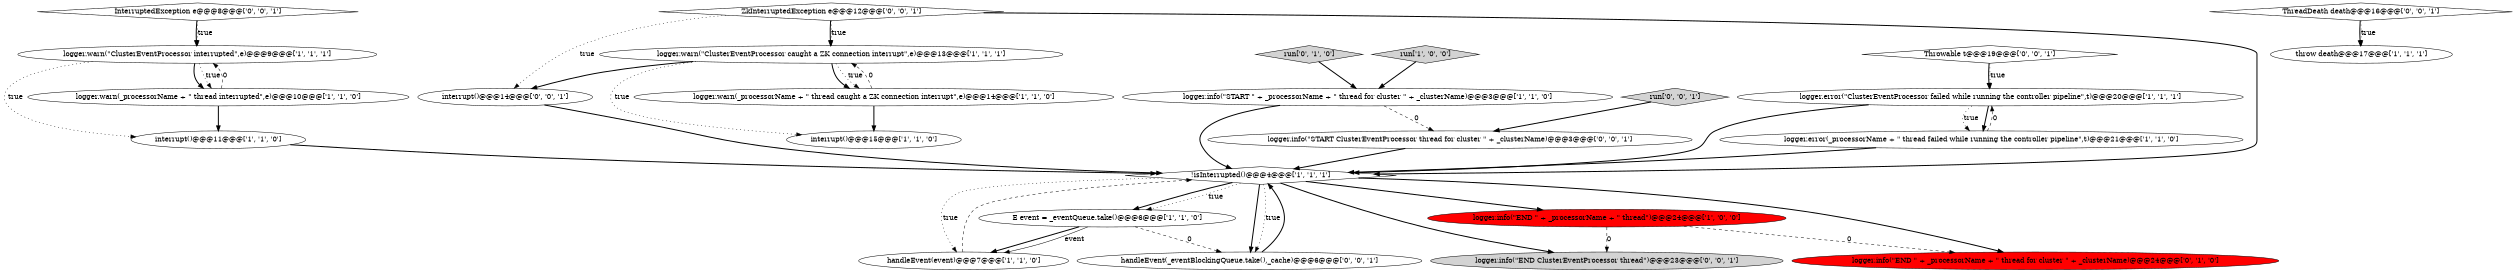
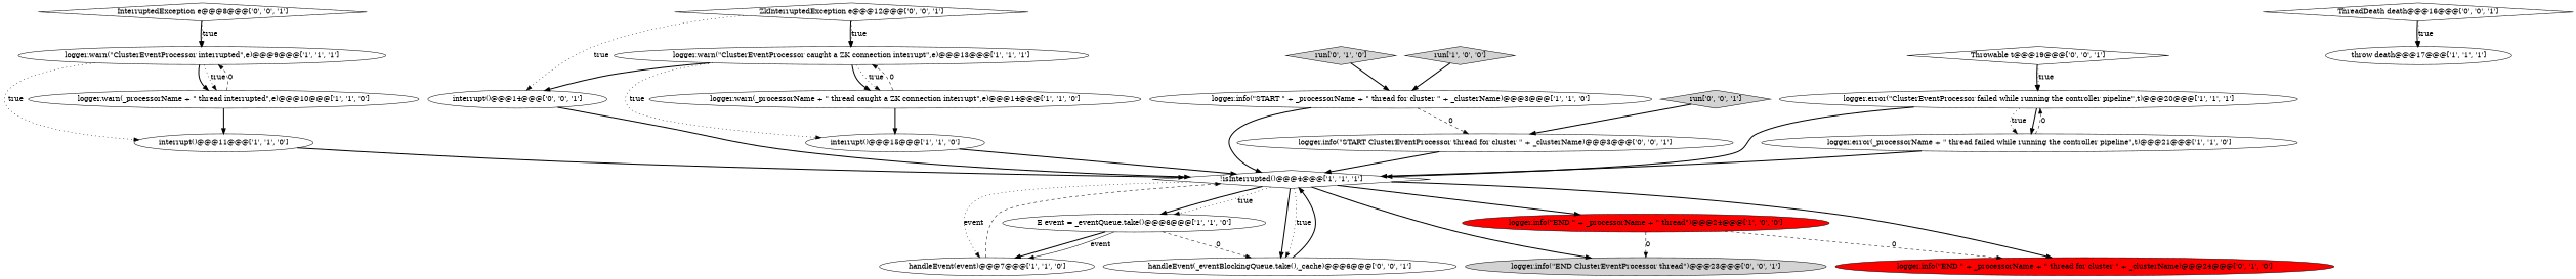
  digraph {
    node [fillcolor=white shape=ellipse style=filled]
    edge [style=bold]
    n1 [label="!isInterrupted()@@@4@@@['1', '1', '1']" shape=diamond]
    n2 [label="handleEvent(event)@@@7@@@['1', '1', '0']"]
    n3 [fillcolor=lightgray label="logger.info(\"END ClusterEventProcessor thread\")@@@23@@@['0', '0', '1']"]
    n4 [label="handleEvent(_eventBlockingQueue.take(),_cache)@@@6@@@['0', '0', '1']"]
    n5 [fillcolor=red label="logger.info(\"END \" + _processorName + \" thread\")@@@24@@@['1', '0', '0']"]
    n6 [fillcolor=red label="logger.info(\"END \" + _processorName + \" thread for cluster \" + _clusterName)@@@24@@@['0', '1', '0']"]
    n7 [label="E event = _eventQueue.take()@@@6@@@['1', '1', '0']"]
    n8 [label="InterruptedException e@@@8@@@['0', '0', '1']" shape=diamond]
    n9 [label="logger.warn(\"ClusterEventProcessor interrupted\",e)@@@9@@@['1', '1', '1']"]
    n10 [label="interrupt()@@@11@@@['1', '1', '0']"]
    n11 [label="logger.warn(_processorName + \" thread interrupted\",e)@@@10@@@['1', '1', '0']"]
    n12 [label="logger.warn(\"ClusterEventProcessor caught a ZK connection interrupt\",e)@@@13@@@['1', '1', '1']"]
    n13 [label="interrupt()@@@14@@@['0', '0', '1']"]
    n14 [label="logger.warn(_processorName + \" thread caught a ZK connection interrupt\",e)@@@14@@@['1', '1', '0']"]
    n15 [label="interrupt()@@@15@@@['1', '1', '0']"]
    n16 [label="throw death@@@17@@@['1', '1', '1']"]
    n17 [fillcolor=lightgray label="run['0', '1', '0']" shape=diamond]
    n18 [label="logger.info(\"START \" + _processorName + \" thread for cluster \" + _clusterName)@@@3@@@['1', '1', '0']"]
    n19 [label="logger.info(\"START ClusterEventProcessor thread for cluster \" + _clusterName)@@@3@@@['0', '0', '1']"]
    n20 [label="ThreadDeath death@@@16@@@['0', '0', '1']" shape=diamond]
    n21 [fillcolor=lightgray label="run['1', '0', '0']" shape=diamond]
    n22 [label="Throwable t@@@19@@@['0', '0', '1']" shape=diamond]
    n23 [label="logger.error(\"ClusterEventProcessor failed while running the controller pipeline\",t)@@@20@@@['1', '1', '1']"]
    n24 [label="logger.error(_processorName + \" thread failed while running the controller pipeline\",t)@@@21@@@['1', '1', '0']"]
    n25 [label="ZkInterruptedException e@@@12@@@['0', '0', '1']" shape=diamond]
    n26 [fillcolor=lightgray label="run['0', '0', '1']" shape=diamond]
-   n1 -> n2 [label=true style=dotted]
+   n1 -> n2 [label=event style=dotted]
    n1 -> n3
    n1 -> n4
    n1 -> n4 [label=true style=dotted]
    n1 -> n5
    n1 -> n6
    n1 -> n7
    n1 -> n7 [label=true style=dotted]
    n2 -> n1 [style=dashed]
    n4 -> n1
    n5 -> n3 [label=0 style=dashed]
    n5 -> n6 [label=0 style=dashed]
    n7 -> n2
    n7 -> n2 [label=event style=solid]
    n7 -> n4 [label=0 style=dashed]
    n8 -> n9
    n8 -> n9 [label=true style=dotted]
    n9 -> n10 [label=true style=dotted]
    n9 -> n11
    n9 -> n11 [label=true style=dotted]
    n10 -> n1
    n11 -> n9 [label=0 style=dashed]
    n11 -> n10
    n12 -> n13
    n12 -> n14
    n12 -> n14 [label=true style=dotted]
    n12 -> n15 [label=true style=dotted]
    n13 -> n1
    n14 -> n12 [label=0 style=dashed]
    n14 -> n15
-   n25 -> n1
+   n15 -> n1
    n17 -> n18
    n18 -> n1
    n18 -> n19 [label=0 style=dashed]
    n19 -> n1
    n20 -> n16
    n20 -> n16 [label=true style=dotted]
    n21 -> n18
    n22 -> n23
    n22 -> n23 [label=true style=dotted]
    n23 -> n1
    n23 -> n24 [label=true style=dotted]
    n23 -> n24
    n24 -> n1
    n24 -> n23 [label=0 style=dashed]
    n25 -> n12
    n25 -> n12 [label=true style=dotted]
    n25 -> n13 [label=true style=dotted]
    n26 -> n19
  }
